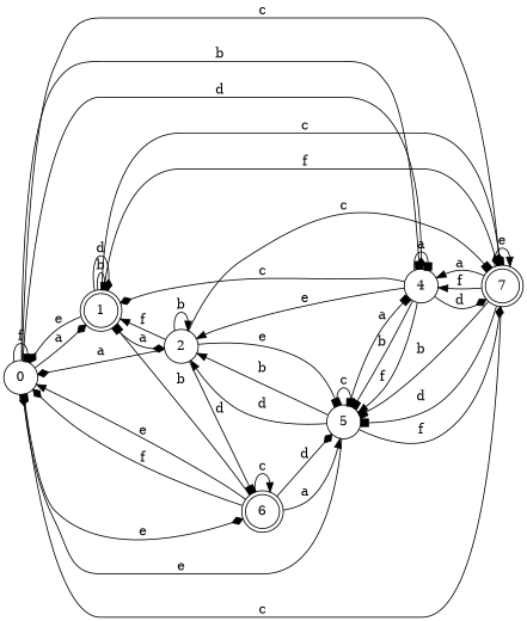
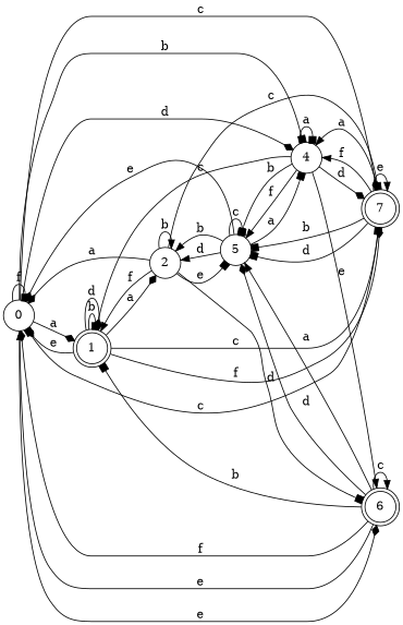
  digraph {
    rankdir=LR
    node [color=black fillcolor=white shape=circle style=filled]
    edge [arrowhead=box]
    n1 [label=0]
    n2 [label=1 shape=doublecircle style="rounded,filled"]
    n3 [label=7 shape=doublecircle style="rounded,filled"]
    n4 [label=4 style="rounded,filled"]
    n5 [label=6 shape=doublecircle]
    n6 [label=2]
    n7 [label=5]
    n1 -> n1 [label=f]
    n1 -> n2 [arrowhead=diamond label=a]
    n1 -> n3 [arrowhead=diamond label=c]
    n1 -> n4 [label=b]
    n1 -> n4 [arrowhead=diamond label=d]
    n1 -> n5 [arrowhead=diamond label=e]
    n2 -> n1 [arrowhead=diamond label=e]
    n2 -> n2 [label=b]
    n2 -> n2 [arrowhead=diamond label=d]
    n2 -> n3 [label=c]
    n2 -> n3 [arrowhead=diamond label=f]
    n2 -> n6 [arrowhead=diamond label=a]
    n3 -> n1 [label=c]
    n3 -> n3 [arrowhead=normal label=e]
    n3 -> n4 [arrowhead=normal label=a]
    n3 -> n4 [arrowhead=normal label=f]
    n3 -> n7 [label=b]
    n3 -> n7 [label=d]
    n4 -> n2 [arrowhead=diamond label=c]
    n4 -> n3 [arrowhead=diamond label=d]
    n4 -> n4 [label=a]
-   n4 -> n6 [arrowhead=normal label=e]
+   n4 -> n5 [arrowhead=normal label=e]
    n4 -> n7 [label=b]
    n4 -> n7 [arrowhead=normal label=f]
    n5 -> n1 [arrowhead=normal label=e]
    n5 -> n1 [arrowhead=diamond label=f]
    n5 -> n2 [label=b]
    n5 -> n5 [arrowhead=normal label=c]
    n5 -> n7 [arrowhead=normal label=a]
    n5 -> n7 [arrowhead=diamond label=d]
    n6 -> n1 [arrowhead=diamond label=a]
    n6 -> n2 [arrowhead=normal label=f]
    n6 -> n3 [label=c]
    n6 -> n5 [label=d]
    n6 -> n6 [arrowhead=normal label=b]
    n6 -> n7 [label=e]
    n7 -> n1 [arrowhead=diamond label=e]
-   n7 -> n3 [arrowhead=diamond label=f]
    n7 -> n4 [label=a]
    n7 -> n6 [arrowhead=normal label=b]
    n7 -> n6 [arrowhead=normal label=d]
    n7 -> n7 [label=c]
  }
